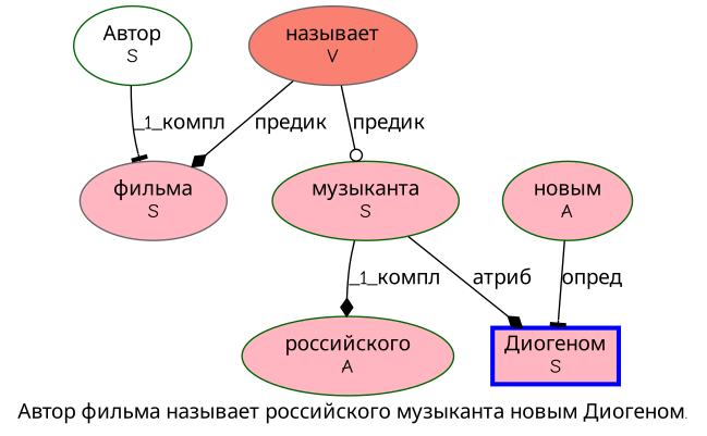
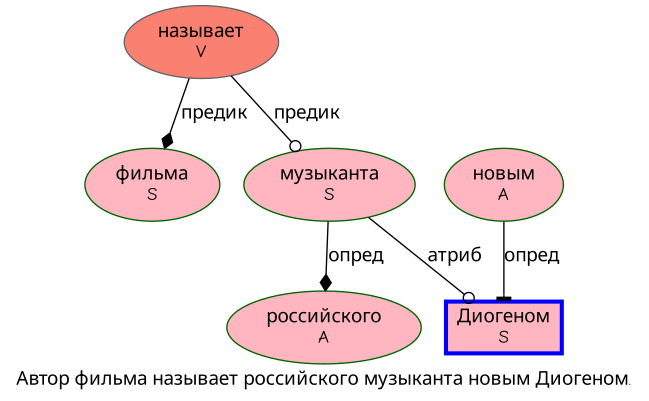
  digraph {
    fontname="Comic Neue"
    label="Автор фильма называет российского музыканта новым Диогеном."
    node [color=darkgreen fillcolor=lightpink fontname="Comic Neue" penwidth=1 shape=ellipse style=filled]
    edge [arrowhead=tee fontname="Comic Neue"]
-   n1 [fillcolor=white label="Автор\nS"]
-   n2 [color=gray40 label="фильма\nS"]
+   n2 [label="фильма\nS"]
    n3 [color=gray40 fillcolor=salmon label="называет\nV"]
    n4 [label="музыканта\nS"]
    n5 [label="российского\nA"]
    n6 [color=blue label="Диогеном\nS" penwidth=3 shape=box]
    n7 [label="новым\nA"]
-   n1 -> n2 [label="_1_компл"]
    n3 -> n2 [arrowhead=diamond label="предик"]
    n3 -> n4 [arrowhead=odot label="предик"]
-   n4 -> n5 [arrowhead=diamond label="_1_компл"]
-   n4 -> n6 [arrowhead=diamond label="атриб"]
+   n4 -> n5 [arrowhead=diamond label="опред"]
+   n4 -> n6 [arrowhead=odot label="атриб"]
    n7 -> n6 [label="опред"]
  }
